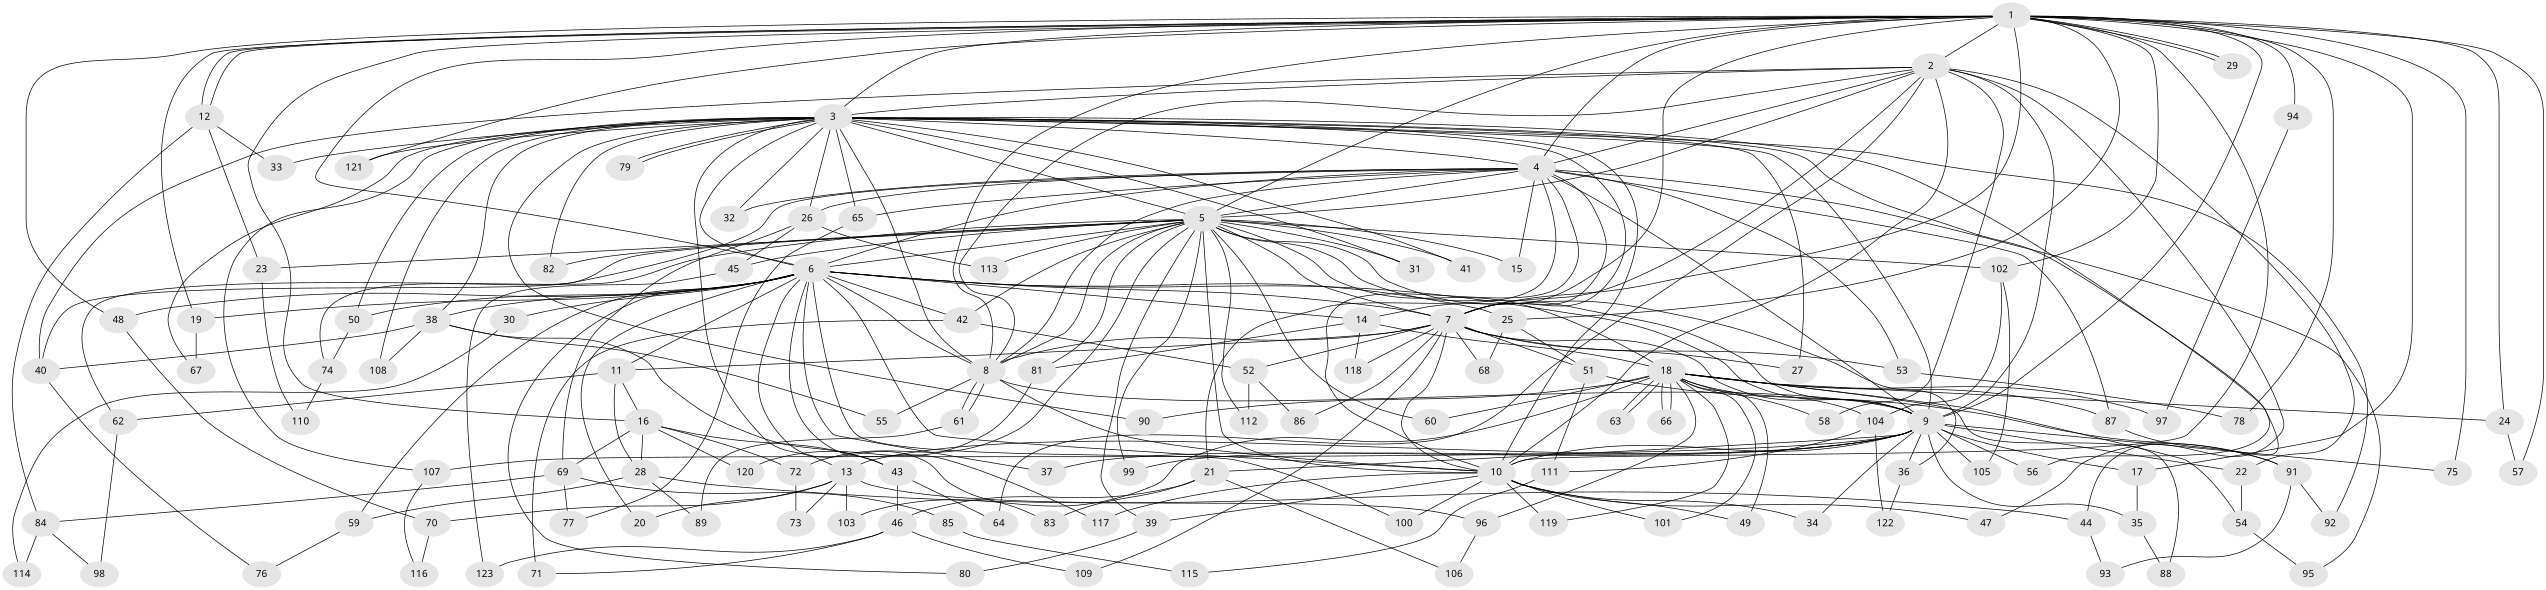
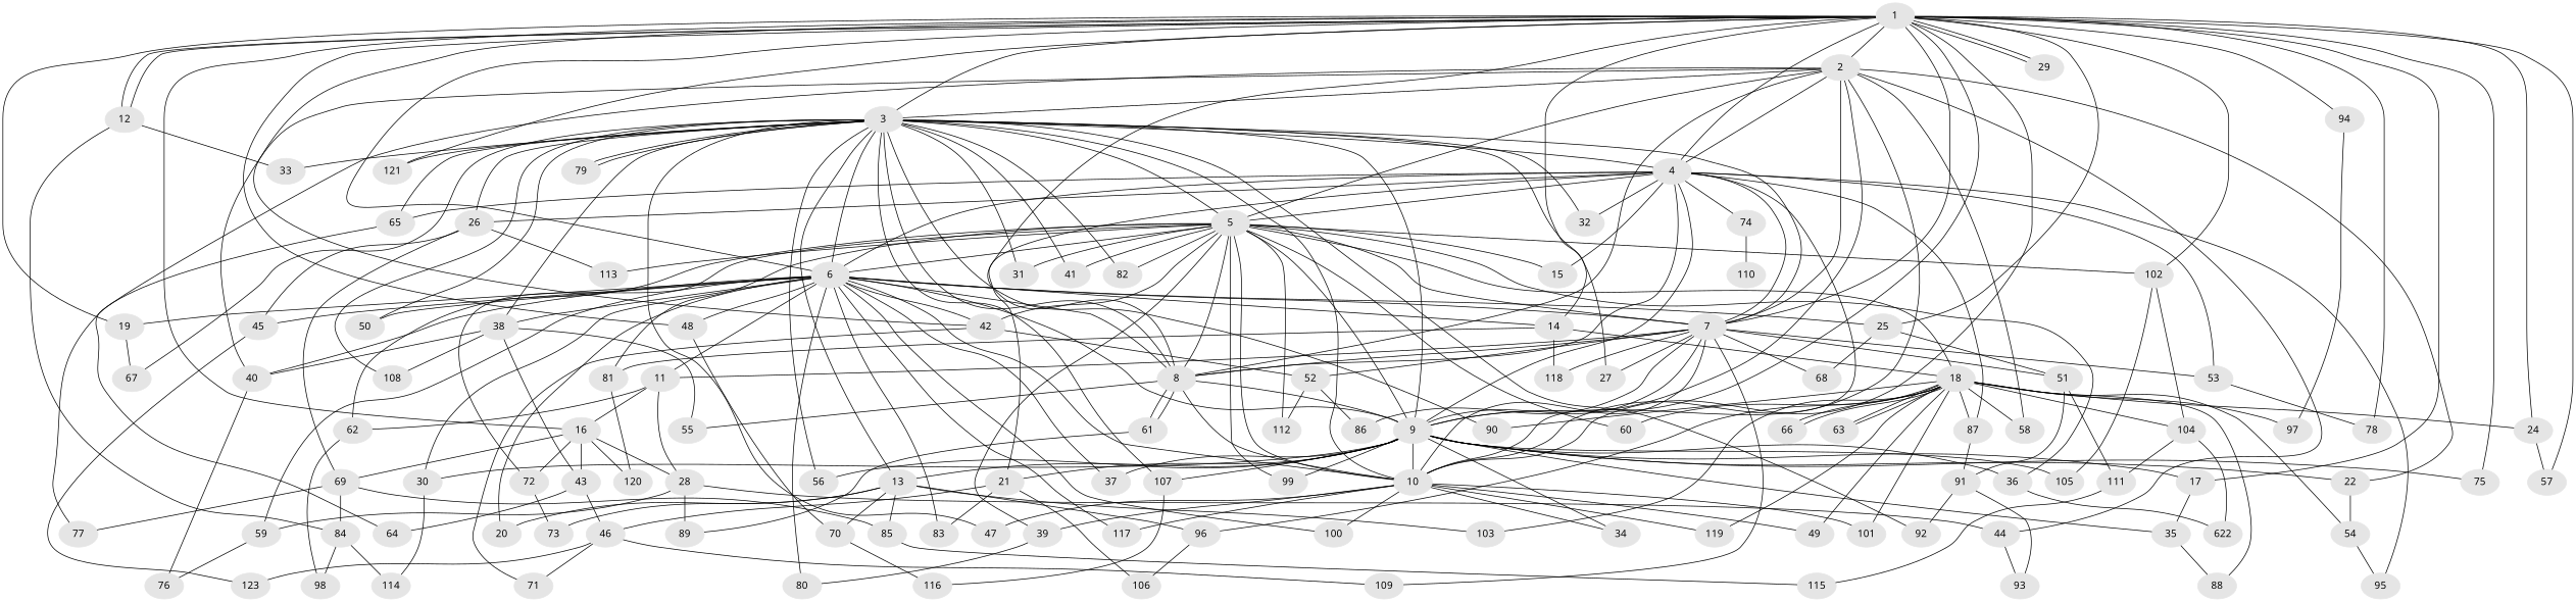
  graph {
    fontname="Noto Sans"
    node [color=gray90 fontname="Noto Sans" style=filled]
    edge [fontname="Noto Sans"]
    1
    2
    3
    4
    5
    6
    7
    8
    9
    10
    12
    14
    16
    17
    19
    24
    25
    29
    48
    57
    75
    78
    94
    102
    121
    22
    44
    58
    64
    40
    13
    26
    27
    31
    32
    33
    38
    41
    47
    50
    56
    65
    67
    79
    82
    90
    92
    107
    108
    15
    21
    53
    74
    87
    95
    18
-   23
    36
    39
    42
    45
    60
    62
    72
    81
    99
    112
    113
    11
    20
    30
    37
    59
    80
    83
    100
    117
    51
    52
    68
    86
    109
    118
    55
    61
    34
    35
    105
    49
    101
    119
    84
    28
    43
    69
    120
    70
    97
    104
    54
    93
    73
    85
    96
    103
    77
    116
    46
    106
    110
    91
    63
    66
    88
-   122
+   122 [label=622]
    71
    123
    98
    114
    76
    111
    89
    115
    1 -- 2
    1 -- 3
    1 -- 4
-   1 -- 5
+   1 -- 42
    1 -- 6
    1 -- 7
    1 -- 8
    1 -- 9
    1 -- 10
    1 -- 12
    1 -- 12
    1 -- 14
    1 -- 16
    1 -- 17
    1 -- 19
    1 -- 24
    1 -- 25
    1 -- 29
    1 -- 29
    1 -- 48
    1 -- 57
    1 -- 75
    1 -- 78
    1 -- 94
    1 -- 102
    1 -- 121
    2 -- 3
    2 -- 4
    2 -- 5
    2 -- 7
    2 -- 8
    2 -- 9
    2 -- 10
    2 -- 22
    2 -- 44
    2 -- 58
    2 -- 64
    2 -- 40
    3 -- 4
    3 -- 5
    3 -- 6
    3 -- 7
    3 -- 8
    3 -- 9
    3 -- 10
    3 -- 121
    3 -- 13
    3 -- 26
    3 -- 27
    3 -- 31
    3 -- 32
    3 -- 33
    3 -- 38
    3 -- 41
    3 -- 47
    3 -- 50
    3 -- 56
    3 -- 65
    3 -- 67
    3 -- 79
    3 -- 79
    3 -- 82
    3 -- 90
    3 -- 92
    3 -- 107
    3 -- 108
    4 -- 5
    4 -- 6
    4 -- 7
    4 -- 8
    4 -- 9
    4 -- 10
    4 -- 26
    4 -- 32
    4 -- 65
    4 -- 15
    4 -- 21
    4 -- 53
    4 -- 74
    4 -- 87
    4 -- 95
    5 -- 6
    5 -- 7
    5 -- 8
    5 -- 9
    5 -- 10
    5 -- 102
    5 -- 31
    5 -- 41
    5 -- 82
    5 -- 15
    5 -- 18
-   5 -- 23
    5 -- 36
    5 -- 39
    5 -- 42
-   5 -- 45
+   6 -- 45
    5 -- 60
    5 -- 62
    5 -- 72
    5 -- 81
    5 -- 99
    5 -- 112
    5 -- 113
    6 -- 7
    6 -- 8
    6 -- 9
    6 -- 10
    6 -- 14
    6 -- 19
    6 -- 25
    6 -- 48
-   5 -- 40
+   6 -- 40
    6 -- 38
    6 -- 50
    6 -- 42
    6 -- 11
    6 -- 20
    6 -- 30
    6 -- 37
    6 -- 59
    6 -- 80
    6 -- 83
    6 -- 100
    6 -- 117
    7 -- 8
    7 -- 9
    7 -- 10
    7 -- 27
    7 -- 53
    7 -- 11
    7 -- 51
    7 -- 52
    7 -- 68
    7 -- 86
    7 -- 109
    7 -- 118
    8 -- 9
    8 -- 10
    8 -- 55
    8 -- 61
    8 -- 61
    9 -- 10
    9 -- 17
    9 -- 75
    9 -- 22
    9 -- 13
    9 -- 56
    9 -- 107
    9 -- 21
    9 -- 36
    9 -- 99
+   9 -- 30
    9 -- 37
    9 -- 34
    9 -- 35
    9 -- 105
    10 -- 47
    10 -- 39
    10 -- 100
    10 -- 117
    10 -- 34
    10 -- 49
    10 -- 101
    10 -- 119
    12 -- 33
-   12 -- 23
    12 -- 84
    14 -- 18
    14 -- 81
    14 -- 118
    16 -- 72
    16 -- 28
    16 -- 43
    16 -- 69
    16 -- 120
    17 -- 35
    19 -- 67
    24 -- 57
    25 -- 51
    25 -- 68
    48 -- 70
    94 -- 97
    102 -- 105
    102 -- 104
    22 -- 54
    44 -- 93
    40 -- 76
    13 -- 20
    13 -- 70
    13 -- 73
+   13 -- 85
    13 -- 96
    13 -- 103
    26 -- 45
    26 -- 113
    26 -- 69
    38 -- 40
    38 -- 108
    38 -- 55
    38 -- 43
-   50 -- 74
    65 -- 77
    107 -- 116
    21 -- 83
    21 -- 46
    21 -- 106
    53 -- 78
    74 -- 110
    87 -- 91
    18 -- 24
    18 -- 58
    18 -- 90
    18 -- 87
    18 -- 60
    18 -- 49
    18 -- 101
    18 -- 119
    18 -- 97
    18 -- 104
    18 -- 54
    18 -- 96
    18 -- 103
    18 -- 63
    18 -- 63
    18 -- 66
    18 -- 66
    18 -- 88
-   23 -- 110
    36 -- 122
    39 -- 80
    42 -- 52
    42 -- 71
    45 -- 123
    62 -- 98
    72 -- 73
    81 -- 120
    11 -- 16
    11 -- 62
    11 -- 28
    30 -- 114
    59 -- 76
    51 -- 91
    51 -- 111
    52 -- 112
    52 -- 86
    61 -- 89
    35 -- 88
    84 -- 98
    84 -- 114
    28 -- 44
    28 -- 59
    28 -- 89
    43 -- 64
    43 -- 46
    69 -- 84
    69 -- 85
    69 -- 77
    70 -- 116
    104 -- 122
    104 -- 111
    54 -- 95
    85 -- 115
    96 -- 106
    46 -- 109
    46 -- 71
    46 -- 123
    91 -- 92
    91 -- 93
    111 -- 115
  }
